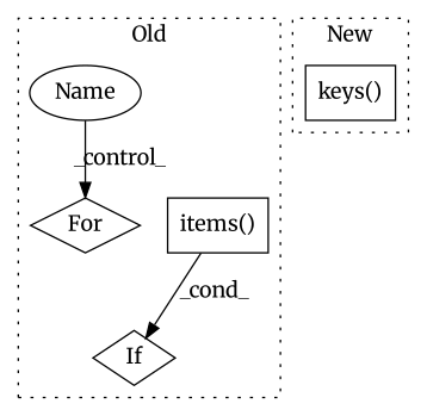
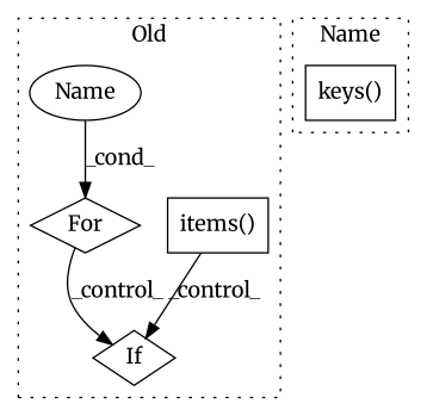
  digraph {
    fontname=Merriweather
    node [a=75 fontname=Merriweather shape=box]
    edge [fontname=Merriweather]
    n1 [l=29 label="items()" s=12449]
    n2 [a=107 l="4,14" label=For s="12427,12478" shape=diamond]
    n3 [a=96 l=3 label=If s=12492 shape=diamond]
    n4 [a=87 l=5 label=Name s=12440 shape=ellipse]
    n5 [l=28 label="keys()" s=13811]
    subgraph cluster_1 {
      label=Old
      style=dotted
      n1
      n2
      n3
      n4
    }
    subgraph cluster_2 {
-     label=New
+     label=Name
      style=dotted
      n5
    }
-   n1 -> n3 [label=_cond_]
-   n4 -> n2 [label=_control_]
+   n1 -> n3 [label=_control_]
+   n2 -> n3 [label=_control_]
+   n4 -> n2 [label=_cond_]
  }
